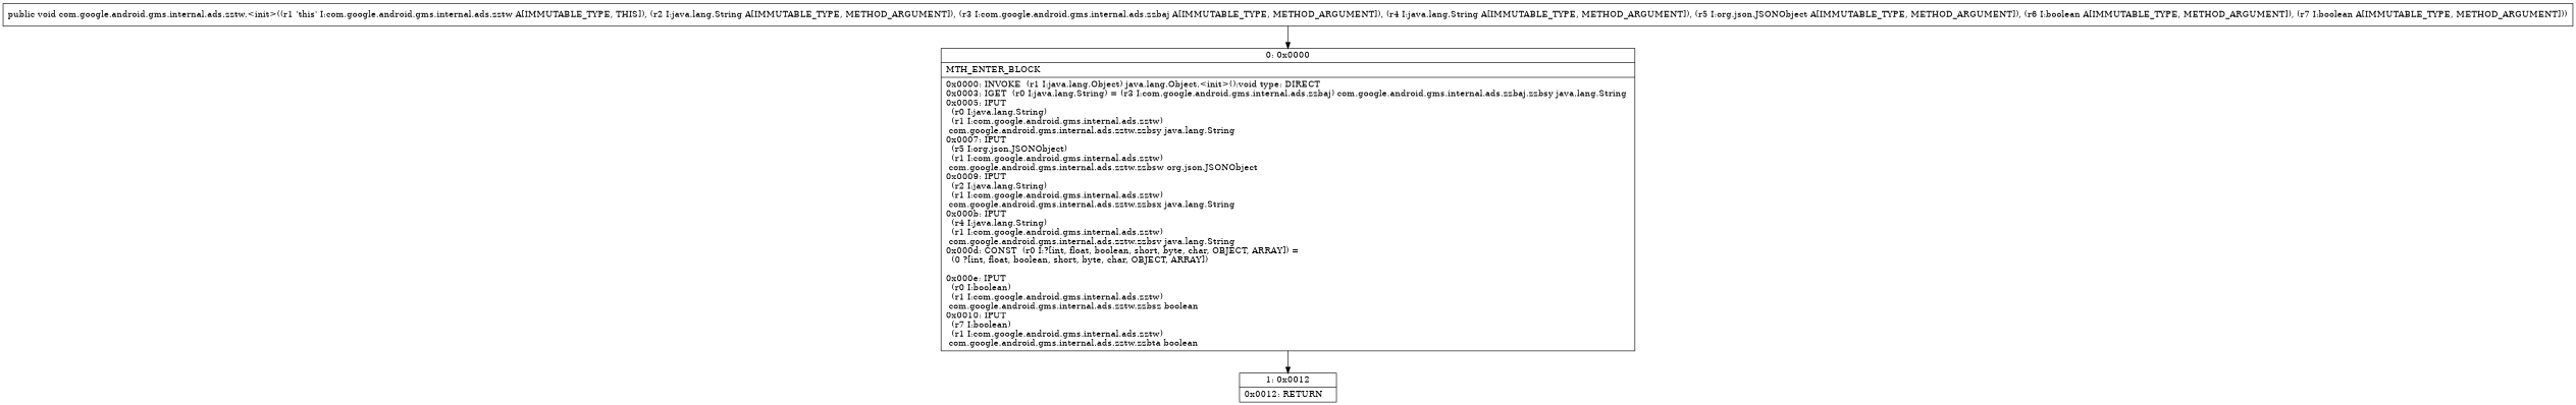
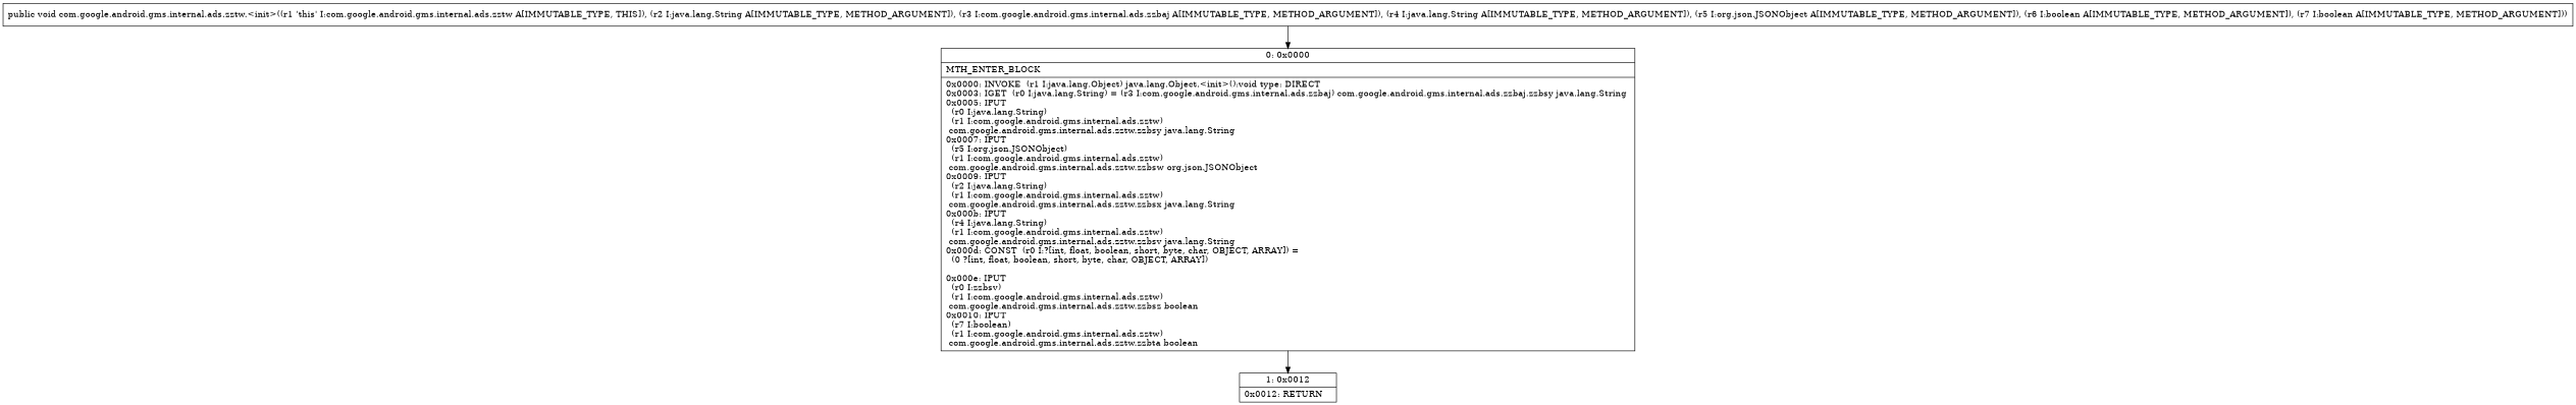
  digraph {
    node [shape=record]
-   n1 [label="{0\:\ 0x0000|MTH_ENTER_BLOCK\l|0x0000: INVOKE  (r1 I:java.lang.Object) java.lang.Object.\<init\>():void type: DIRECT \l0x0003: IGET  (r0 I:java.lang.String) = (r3 I:com.google.android.gms.internal.ads.zzbaj) com.google.android.gms.internal.ads.zzbaj.zzbsy java.lang.String \l0x0005: IPUT  \l  (r0 I:java.lang.String)\l  (r1 I:com.google.android.gms.internal.ads.zztw)\l com.google.android.gms.internal.ads.zztw.zzbsy java.lang.String \l0x0007: IPUT  \l  (r5 I:org.json.JSONObject)\l  (r1 I:com.google.android.gms.internal.ads.zztw)\l com.google.android.gms.internal.ads.zztw.zzbsw org.json.JSONObject \l0x0009: IPUT  \l  (r2 I:java.lang.String)\l  (r1 I:com.google.android.gms.internal.ads.zztw)\l com.google.android.gms.internal.ads.zztw.zzbsx java.lang.String \l0x000b: IPUT  \l  (r4 I:java.lang.String)\l  (r1 I:com.google.android.gms.internal.ads.zztw)\l com.google.android.gms.internal.ads.zztw.zzbsv java.lang.String \l0x000d: CONST  (r0 I:?[int, float, boolean, short, byte, char, OBJECT, ARRAY]) = \l  (0 ?[int, float, boolean, short, byte, char, OBJECT, ARRAY])\l \l0x000e: IPUT  \l  (r0 I:boolean)\l  (r1 I:com.google.android.gms.internal.ads.zztw)\l com.google.android.gms.internal.ads.zztw.zzbsz boolean \l0x0010: IPUT  \l  (r7 I:boolean)\l  (r1 I:com.google.android.gms.internal.ads.zztw)\l com.google.android.gms.internal.ads.zztw.zzbta boolean \l}"]
+   n1 [label="{0\:\ 0x0000|MTH_ENTER_BLOCK\l|0x0000: INVOKE  (r1 I:java.lang.Object) java.lang.Object.\<init\>():void type: DIRECT \l0x0003: IGET  (r0 I:java.lang.String) = (r3 I:com.google.android.gms.internal.ads.zzbaj) com.google.android.gms.internal.ads.zzbaj.zzbsy java.lang.String \l0x0005: IPUT  \l  (r0 I:java.lang.String)\l  (r1 I:com.google.android.gms.internal.ads.zztw)\l com.google.android.gms.internal.ads.zztw.zzbsy java.lang.String \l0x0007: IPUT  \l  (r5 I:org.json.JSONObject)\l  (r1 I:com.google.android.gms.internal.ads.zztw)\l com.google.android.gms.internal.ads.zztw.zzbsw org.json.JSONObject \l0x0009: IPUT  \l  (r2 I:java.lang.String)\l  (r1 I:com.google.android.gms.internal.ads.zztw)\l com.google.android.gms.internal.ads.zztw.zzbsx java.lang.String \l0x000b: IPUT  \l  (r4 I:java.lang.String)\l  (r1 I:com.google.android.gms.internal.ads.zztw)\l com.google.android.gms.internal.ads.zztw.zzbsv java.lang.String \l0x000d: CONST  (r0 I:?[int, float, boolean, short, byte, char, OBJECT, ARRAY]) = \l  (0 ?[int, float, boolean, short, byte, char, OBJECT, ARRAY])\l \l0x000e: IPUT  \l  (r0 I:zzbsv)\l  (r1 I:com.google.android.gms.internal.ads.zztw)\l com.google.android.gms.internal.ads.zztw.zzbsz boolean \l0x0010: IPUT  \l  (r7 I:boolean)\l  (r1 I:com.google.android.gms.internal.ads.zztw)\l com.google.android.gms.internal.ads.zztw.zzbta boolean \l}"]
    n2 [label="{1\:\ 0x0012|0x0012: RETURN   \l}"]
    n3 [label="{public void com.google.android.gms.internal.ads.zztw.\<init\>((r1 'this' I:com.google.android.gms.internal.ads.zztw A[IMMUTABLE_TYPE, THIS]), (r2 I:java.lang.String A[IMMUTABLE_TYPE, METHOD_ARGUMENT]), (r3 I:com.google.android.gms.internal.ads.zzbaj A[IMMUTABLE_TYPE, METHOD_ARGUMENT]), (r4 I:java.lang.String A[IMMUTABLE_TYPE, METHOD_ARGUMENT]), (r5 I:org.json.JSONObject A[IMMUTABLE_TYPE, METHOD_ARGUMENT]), (r6 I:boolean A[IMMUTABLE_TYPE, METHOD_ARGUMENT]), (r7 I:boolean A[IMMUTABLE_TYPE, METHOD_ARGUMENT])) }"]
    n1 -> n2
    n3 -> n1
  }
